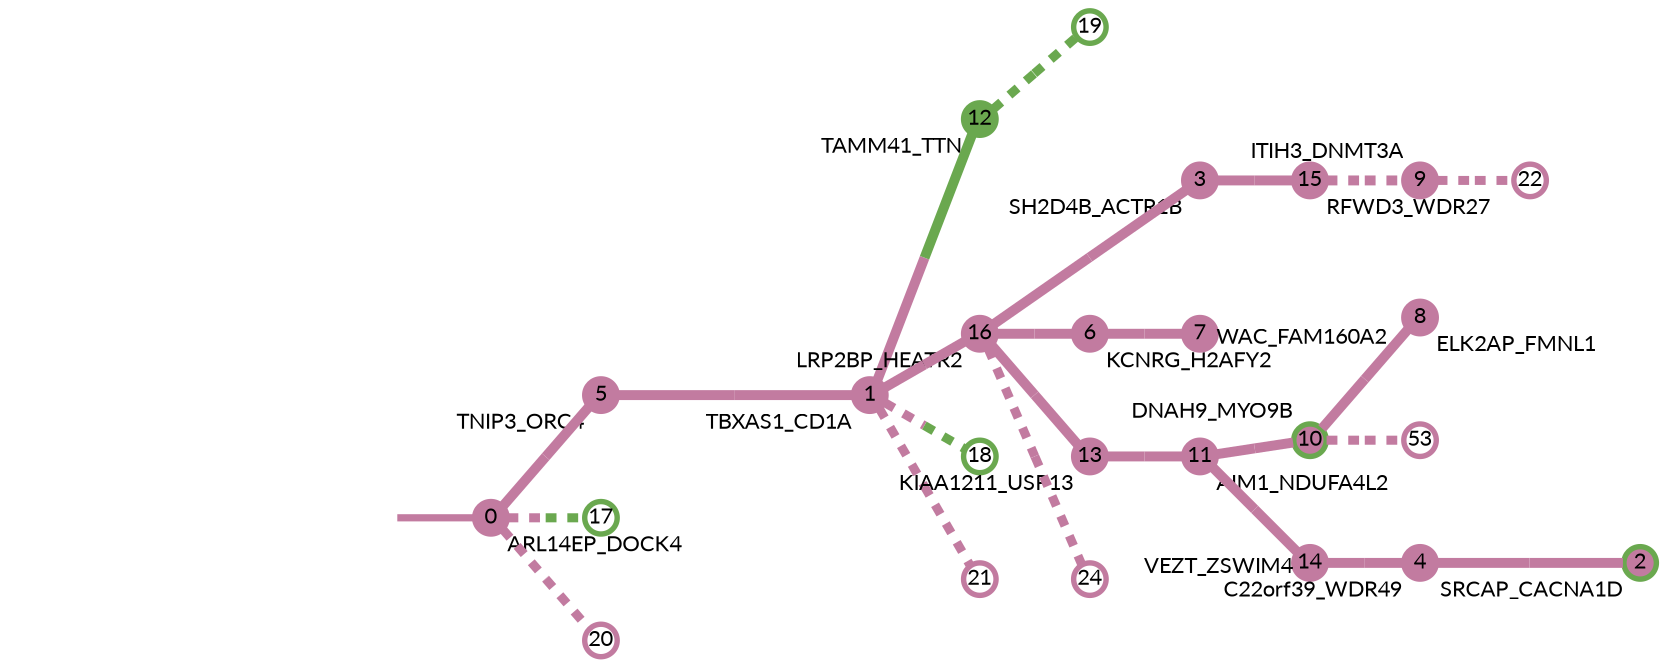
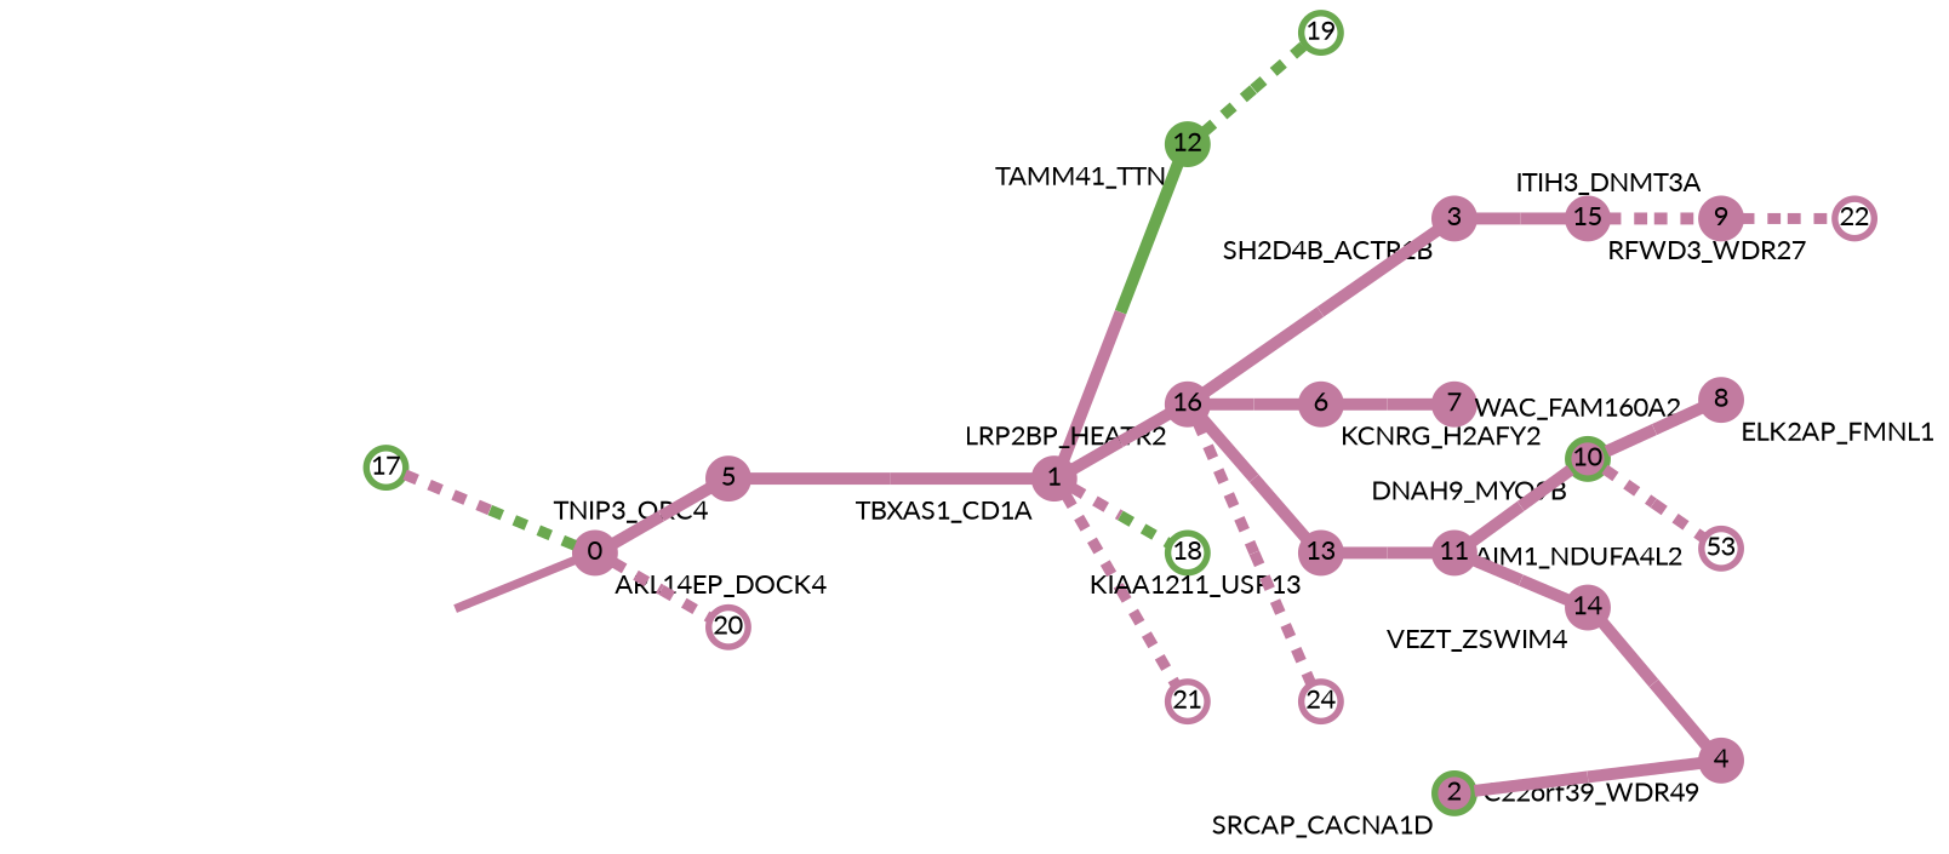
  strict digraph {
    forcelabels=true
    nodesep=0.7
    rankdir=LR
    ranksep=0.6
    splines=false
    node [color="#c27ba0ff" fillcolor="#c27ba0ff" fixedsize=true fontname=Lato fontsize="12pt" penwidth=3 shape=circle style=filled]
    edge [arrowsize=0 color="#c27ba0ff;0.5:#c27ba0ff" minlen=1.042016863822937 penwidth=5.5 style=solid]
    0 [height=0.25 xlabel=ARL14EP_DOCK4]
    5 [height=0.25 xlabel=TNIP3_ORC4]
    17 [color="#6aa84fff" fillcolor="#6aa84fff" height=0.25 style=solid]
    20 [height=0.25 style=solid]
    1 [height=0.25 xlabel=TBXAS1_CD1A]
    12 [color="#6aa84fff" fillcolor="#6aa84fff" height=0.25 xlabel=TAMM41_TTN]
    16 [height=0.25 xlabel=LRP2BP_HEATR2]
    18 [color="#6aa84fff" fillcolor="#6aa84fff" height=0.25 style=solid]
    21 [height=0.25 style=solid]
    19 [color="#6aa84fff" fillcolor="#6aa84fff" height=0.25 style=solid]
    3 [height=0.25 xlabel=SH2D4B_ACTR1B]
    6 [height=0.25 xlabel=KCNRG_H2AFY2]
    13 [height=0.25 xlabel=KIAA1211_USP13]
    24 [height=0.25 style=solid]
    15 [height=0.25 xlabel=RFWD3_WDR27]
    7 [height=0.25 xlabel=WAC_FAM160A2]
    11 [height=0.25 xlabel=AIM1_NDUFA4L2]
    9 [height=0.25 xlabel=ITIH3_DNMT3A]
    22 [height=0.25 style=solid]
    4 [height=0.25 xlabel=C22orf39_WDR49]
    2 [color="#6aa84fff" height=0.25 xlabel=SRCAP_CACNA1D]
    10 [color="#6aa84fff" height=0.25 xlabel=DNAH9_MYO9B]
    8 [height=0.25 xlabel=ELK2AP_FMNL1]
    n24 [height=0.25 label=53 style=solid]
    14 [height=0.25 xlabel=VEZT_ZSWIM4]
    normal [style=invis xlabel=ARL14EP_DOCK4 color="" fillcolor="" fixedsize="" fontname="" fontsize="" shape=""]
    0 -> 5 [minlen=1.2521008253097534]
-   0 -> 17 [color="#c27ba0ff;0.5:#6aa84fff" penwidth=5 style=dashed]
+   17 -> 0 [color="#c27ba0ff;0.5:#6aa84fff" penwidth=5 style=dashed]
    0 -> 20 [penwidth=5 style=dashed]
    5 -> 1 [minlen=3.0]
    1 -> 12 [color="#c27ba0ff;0.5:#6aa84fff" minlen=1.1344537734985352]
    1 -> 16 [minlen=1.0840336084365845]
    1 -> 18 [color="#c27ba0ff;0.5:#6aa84fff" penwidth=5 style=dashed]
    1 -> 21 [penwidth=5 style=dashed]
    12 -> 19 [color="#6aa84fff;0.5:#6aa84fff" penwidth=5 style=dashed]
    16 -> 3 [minlen=2.1596639156341553]
    16 -> 6 [minlen=1.2521008253097534]
    16 -> 13 [minlen=1.1008403301239014]
    16 -> 24 [penwidth=5 style=dashed]
    3 -> 15 [minlen=1.0840336084365845]
    6 -> 7 [minlen=1.2521008253097534]
    13 -> 11 [minlen=1.151260495185852]
    15 -> 9 [minlen=1.1848739385604858 style=dashed]
    11 -> 10 [minlen=1.168067216873169]
    11 -> 14 [minlen=1.0840336084365845]
    9 -> 22 [penwidth=5 style=dashed]
-   4 -> 2 [minlen=2.226890802383423]
+   2 -> 4 [minlen=2.226890802383423]
    10 -> 8 [minlen=1.2184873819351196]
    10 -> n24 [penwidth=5 style=dashed]
    14 -> 4 [minlen=1.3529411554336548]
    normal -> 0 [color="#c27ba0ff" penwidth=4 minlen=""]
  }
